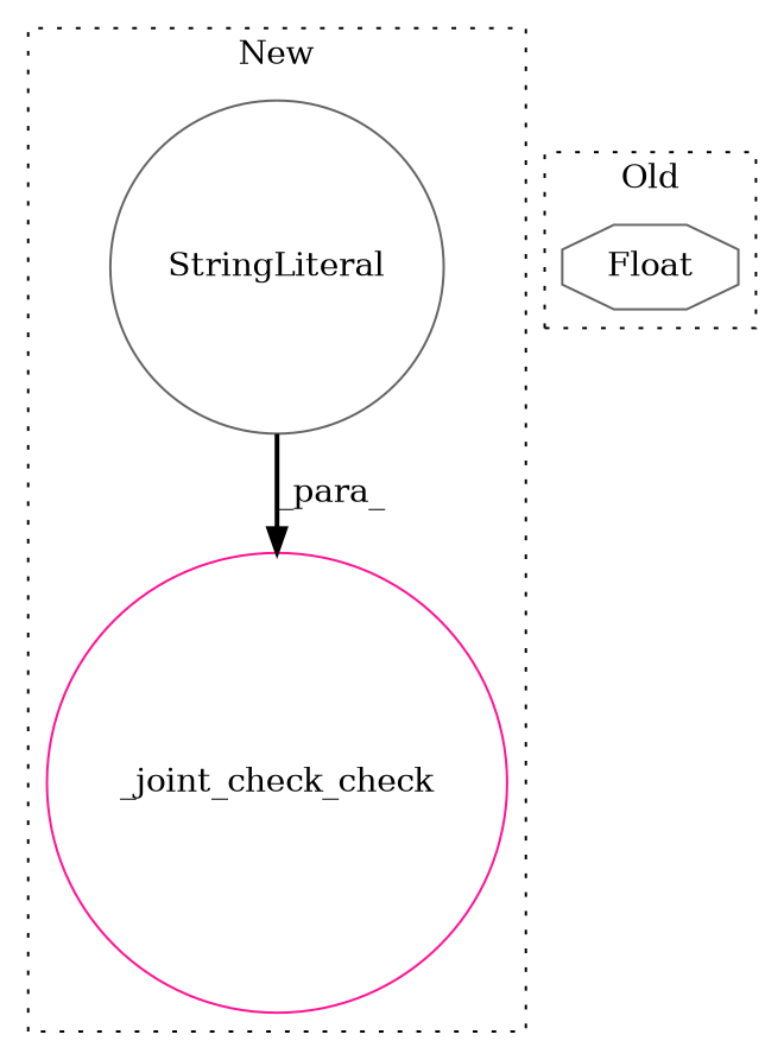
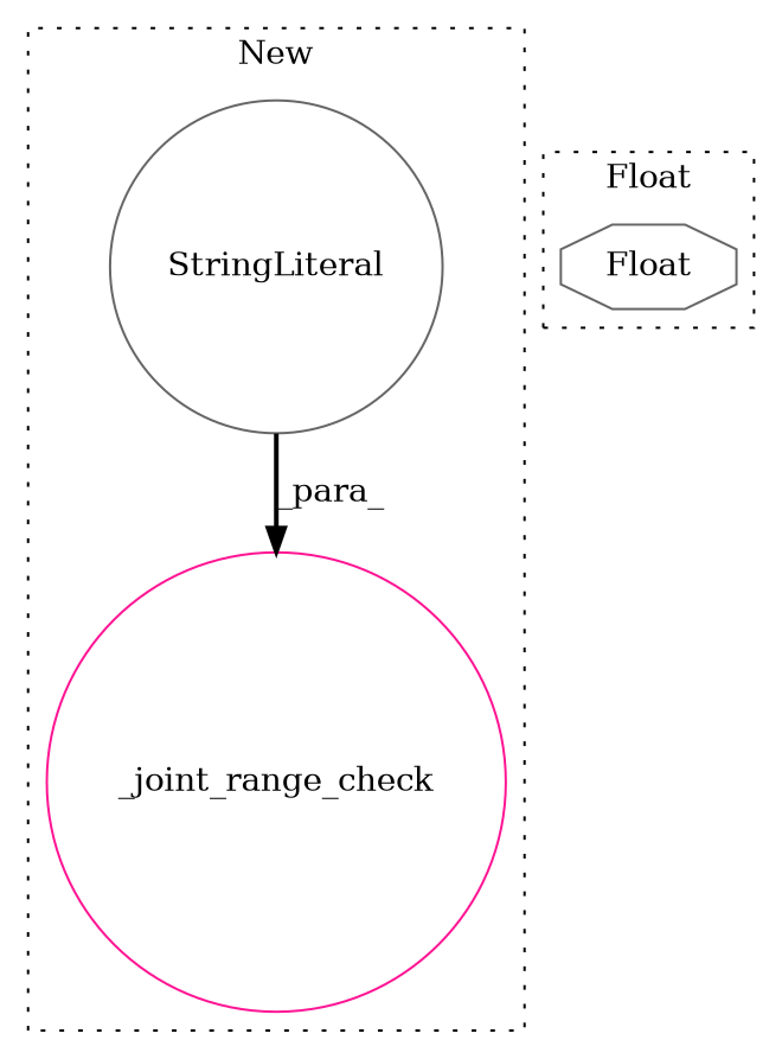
  digraph {
    node [a=32 l=7 shape=circle color=gray40]
-   n1 [l="19,1" label=_joint_check_check s="12459,12491" color=deeppink]
+   n1 [l="19,1" label=_joint_range_check s="12459,12491" color=deeppink]
    n2 [a=45 label=StringLiteral s=12484]
    n3 [label=Float s=15950 shape=octagon]
    subgraph cluster_1 {
      label=New
      style=dotted
      n1
      n2
    }
    subgraph cluster_2 {
-     label=Old
+     label=Float
      style=dotted
      n3
    }
    n2 -> n1 [label=_para_ style=bold]
  }
